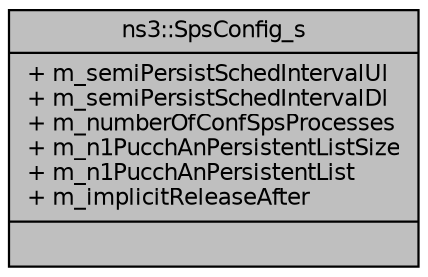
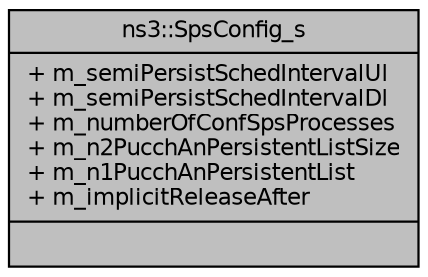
  digraph {
-   n1 [color=black fillcolor=grey75 fontcolor=black fontname=Helvetica fontsize=10 height=0.2 label="{ns3::SpsConfig_s\n|+ m_semiPersistSchedIntervalUl\l+ m_semiPersistSchedIntervalDl\l+ m_numberOfConfSpsProcesses\l+ m_n1PucchAnPersistentListSize\l+ m_n1PucchAnPersistentList\l+ m_implicitReleaseAfter\l|}" shape=record style=filled width=0.4]
+   n1 [color=black fillcolor=grey75 fontcolor=black fontname=Helvetica fontsize=10 height=0.2 label="{ns3::SpsConfig_s\n|+ m_semiPersistSchedIntervalUl\l+ m_semiPersistSchedIntervalDl\l+ m_numberOfConfSpsProcesses\l+ m_n2PucchAnPersistentListSize\l+ m_n1PucchAnPersistentList\l+ m_implicitReleaseAfter\l|}" shape=record style=filled width=0.4]
  }
